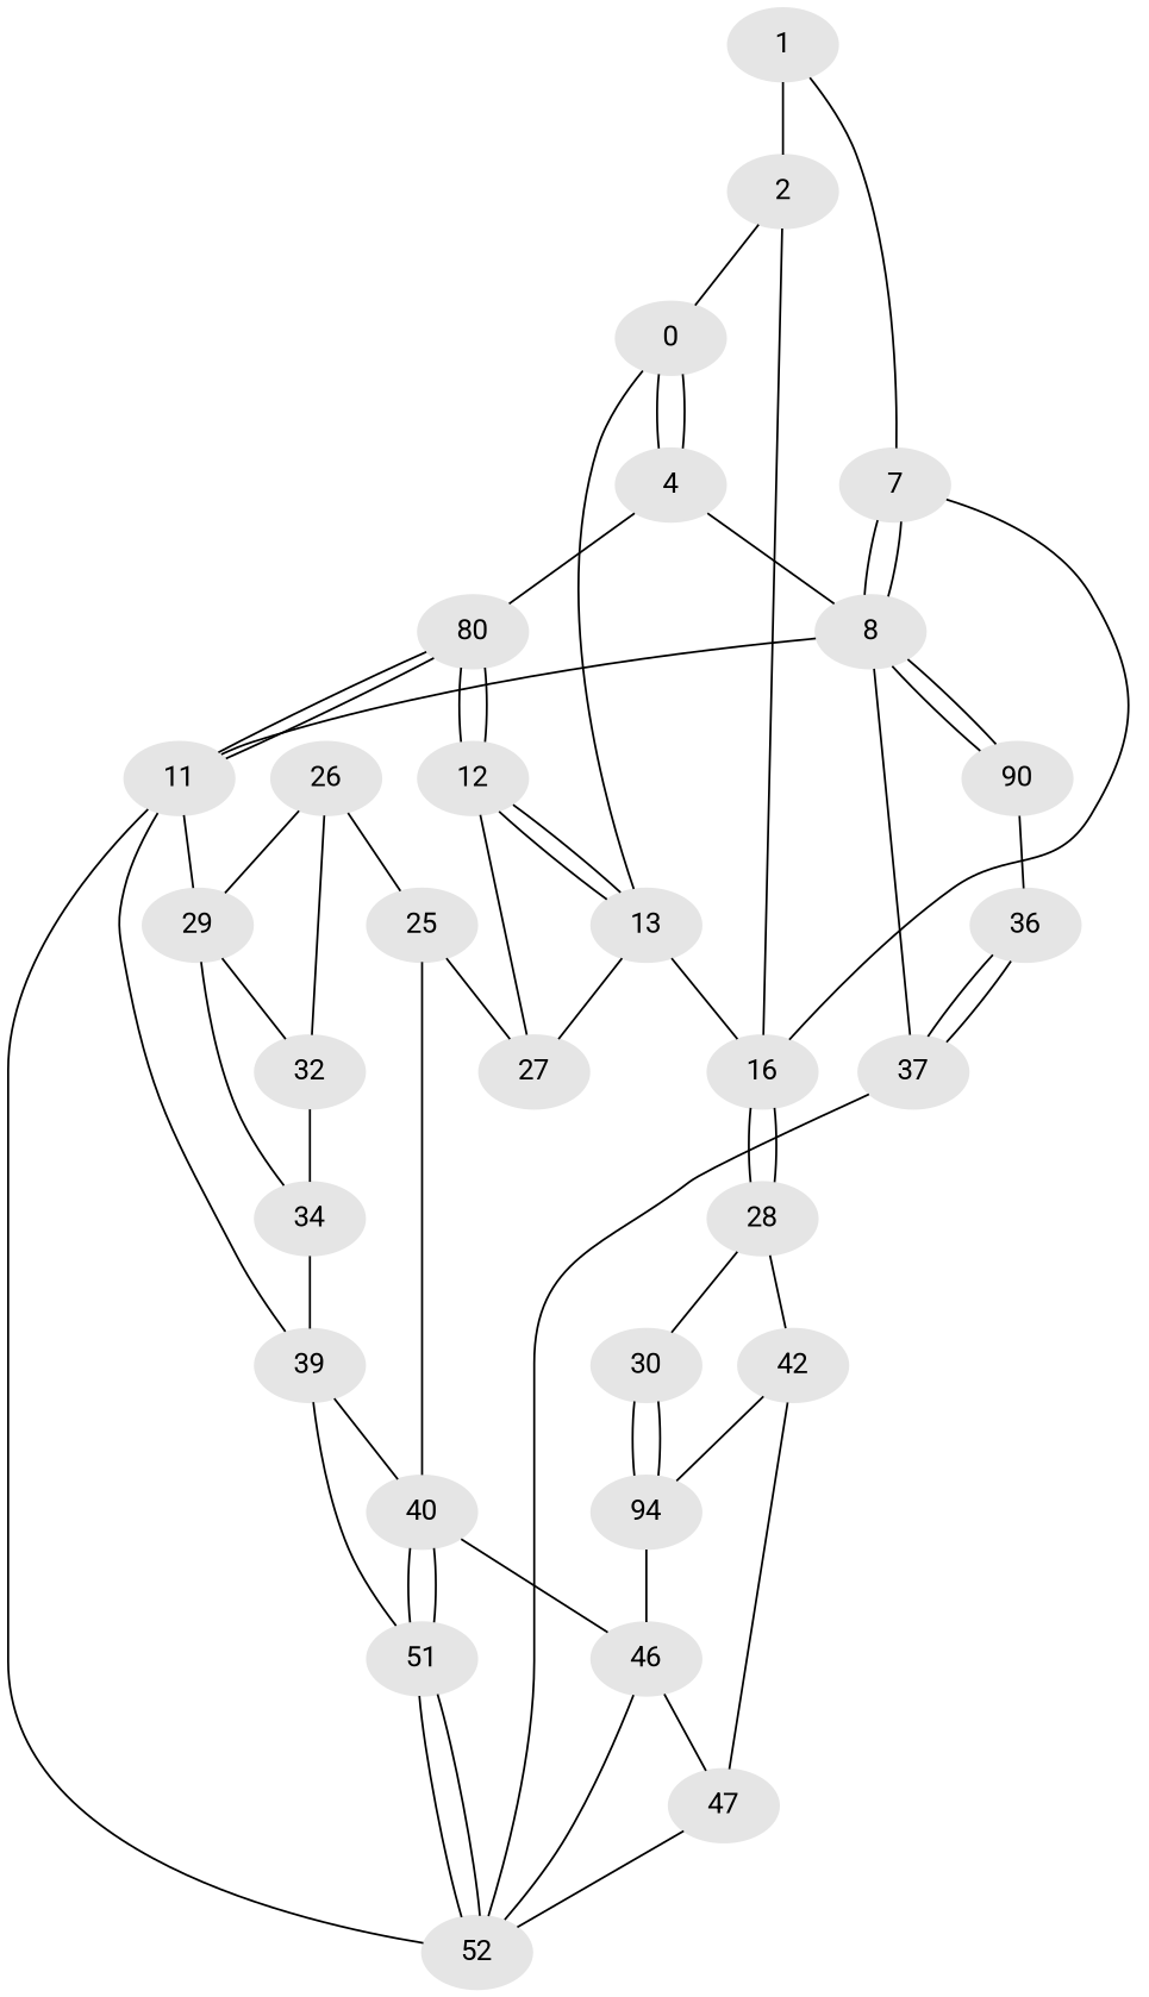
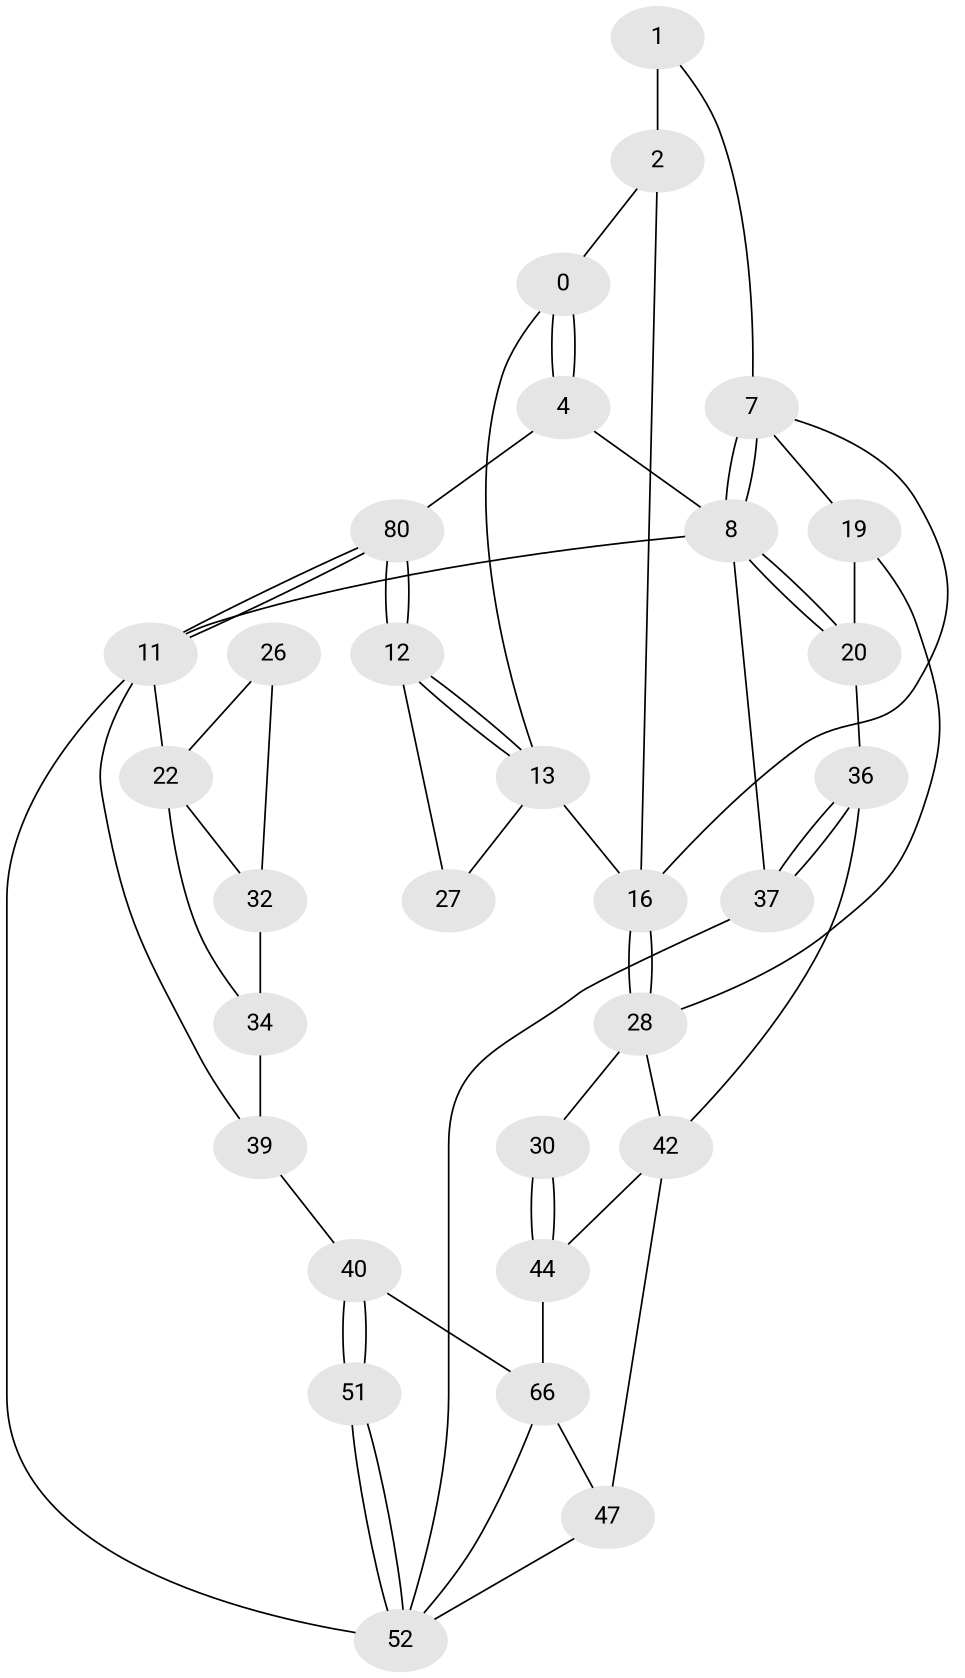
  graph {
    fontname=Roboto
    node [color=gray90 fontname=Roboto style=filled]
    edge [fontname=Roboto]
    1 [super="+6"]
    2 [super="+15"]
    7 [super="+18"]
    n4 [label=0]
    16 [super="+17"]
    8 [super="+9"]
+   19
    4 [super="+5"]
    13 [super="+14"]
    28 [super="+29"]
    n11 [label=80]
    27
    11 [super="+33"]
-   20 [super="+35" label=90]
+   20 [super="+35"]
    37
    12 [super="+23"]
-   22 [super="+31" label=29]
+   22 [super="+31"]
    39 [super="+49"]
    52 [super="+53"]
    36 [super="+43"]
    34 [super="+38"]
    32
    40 [super="+41"]
    51
    30
    42 [super="+45"]
    n27 [label=26 super="+24"]
-   25 [super="+26"]
-   44 [label=94]
-   46 [super="+50"]
+   44
+   46 [super="+50" label=66]
    47 [super="+48"]
    1 -- 2 [weight=2]
    1 -- 7
    2 -- n4
    2 -- 16
    7 -- 16
    7 -- 8
    7 -- 8
+   7 -- 19
    n4 -- 4
    n4 -- 4
    n4 -- 13
    16 -- 28
    16 -- 28
    8 -- 11
    8 -- 20
    8 -- 20
    8 -- 37
+   19 -- 28
+   19 -- 20
    4 -- 8
    4 -- n11
    13 -- 16
    13 -- 27
    28 -- 30
    28 -- 42
    n11 -- 11
    n11 -- 11
    n11 -- 12
    n11 -- 12
    11 -- 22
    11 -- 39
    11 -- 52
    20 -- 36 [weight=2]
    37 -- 52
    12 -- 13
    12 -- 13
    12 -- 27
    22 -- 34
    22 -- 32
    39 -- 40
-   39 -- 51
    36 -- 37
    36 -- 37
+   36 -- 42
    34 -- 39
    32 -- 34
    40 -- 51
    40 -- 51
    40 -- 46
    51 -- 52
    51 -- 52
    30 -- 44
    30 -- 44
    42 -- 44
    42 -- 47
    n27 -- 22
    n27 -- 32
-   n27 -- 25
-   25 -- 27
-   25 -- 40
    44 -- 46
    46 -- 52
    46 -- 47
    47 -- 52
  }
